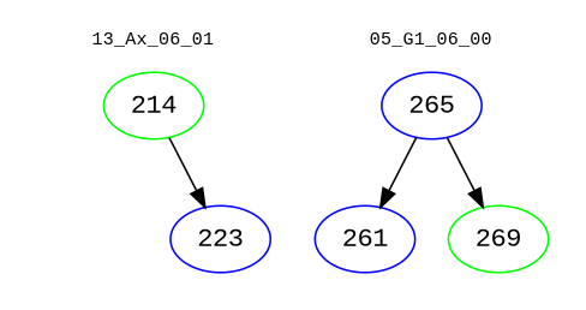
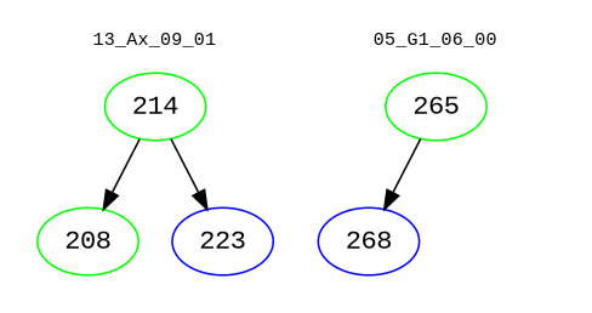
  digraph {
    fontname="Liberation Mono"
    node [color=green fontname="Liberation Mono"]
    edge [color=black fontname="Liberation Mono"]
    n1 [label=214]
+   n2 [label=208]
    n3 [color=blue label=223]
-   n4 [color=blue label=265]
-   n5 [color=blue label=261]
-   n6 [label=269]
+   n4 [label=265]
+   n5 [color=blue label=268]
    subgraph cluster_1 {
      color=white
      fontsize=10
-     label="13_Ax_06_01"
+     label="13_Ax_09_01"
      n1
+     n2
      n3
    }
    subgraph cluster_2 {
      color=white
      fontsize=10
      label="05_G1_06_00"
      n4
      n5
-     n6
    }
+   n1 -> n2
    n1 -> n3
    n4 -> n5
-   n4 -> n6
  }
